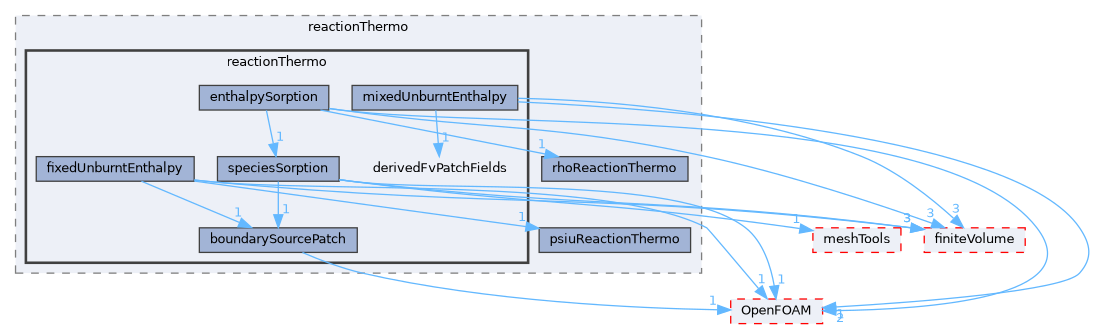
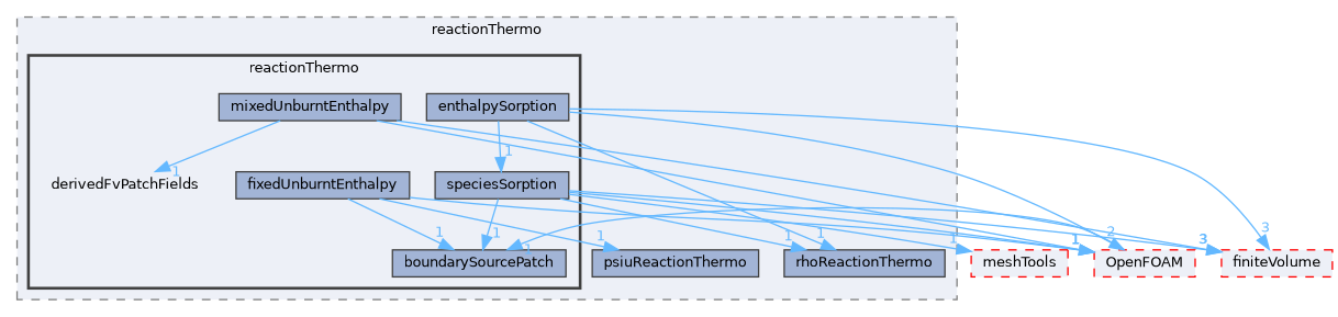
  digraph {
    compound=true
    node [fontname=Helvetica fontsize=10 shape=box color=grey25 fillcolor="#a2b4d6" style=filled]
    edge [color=steelblue1 fontcolor=steelblue1 fontname=Helvetica fontsize=10 headlabel=1 labeldistance=1.5 labelfontname=Helvetica labelfontsize=10]
    n1 [height=0.2 label=derivedFvPatchFields shape=plaintext width=0.4 color="" fillcolor="" style=""]
    n2 [height=0.2 label=boundarySourcePatch width=0.4]
    n3 [height=0.2 label=enthalpySorption width=0.4]
    n4 [height=0.2 label=fixedUnburntEnthalpy width=0.4]
    n5 [height=0.2 label=mixedUnburntEnthalpy width=0.4]
    n6 [height=0.2 label=speciesSorption width=0.4]
    n7 [height=0.2 label=rhoReactionThermo width=0.4]
    n8 [height=0.2 label=psiuReactionThermo width=0.4]
    n9 [color=red fillcolor="#edf0f7" height=0.2 label=OpenFOAM style="filled,dashed" width=0.4]
    n10 [color=red fillcolor="#edf0f7" height=0.2 label=finiteVolume style="filled,dashed" width=0.4]
    n11 [color=red fillcolor="#edf0f7" height=0.2 label=meshTools style="filled,dashed" width=0.4]
    subgraph cluster_1 {
      bgcolor="#edf0f7"
      fontname=Helvetica
      fontsize=10
      label=reactionThermo
      pencolor=grey50
      style="filled,dashed"
      n7
      n8
      subgraph cluster_2 {
        bgcolor="#edf0f7"
        fontname=Helvetica
        fontsize=10
        label=reactionThermo
        pencolor=grey25
        style="filled,bold"
        n1
        n2
        n3
        n4
        n5
        n6
      }
    }
-   n2 -> n9
+   n9 -> n2
    n3 -> n6
    n3 -> n7
    n3 -> n9 [headlabel=2]
    n3 -> n10 [headlabel=3]
    n4 -> n2
    n4 -> n8
    n4 -> n9
-   n4 -> n10 [headlabel=3]
    n5 -> n1
    n5 -> n9
    n5 -> n10 [headlabel=3]
    n6 -> n2
+   n6 -> n7
    n6 -> n9
    n6 -> n10 [headlabel=3]
    n6 -> n11
  }
